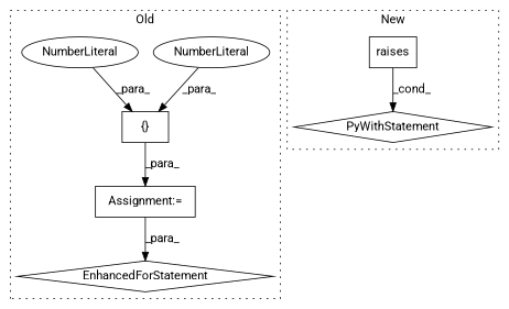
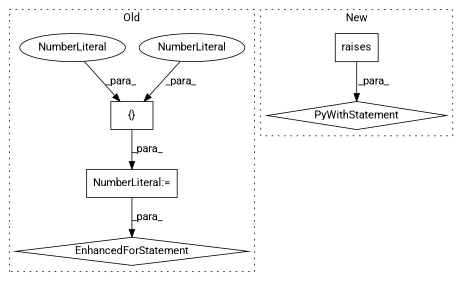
  digraph {
    fontname=Roboto
    node [a=34 fontname=Roboto l="53,2" s="7764,7849" shape=box]
    edge [fontname=Roboto]
    n1 [a=70 label=EnhancedForStatement shape=diamond]
-   n2 [a=7 label="Assignment:="]
+   n2 [a=7 label="NumberLiteral:="]
    n3 [a=4 l="1,1" label="{}" s="7834,7848"]
    n4 [l=1 label=NumberLiteral s=7839 shape=ellipse]
    n5 [l=1 label=NumberLiteral s=7837 shape=ellipse]
    n6 [a=32 l="7,1" label=raises s="8827,8855"]
    n7 [a=104 l="10,2" label=PyWithStatement s="8810,8856" shape=diamond]
    subgraph cluster_1 {
      label=Old
      style=dotted
      n1
      n2
      n3
      n4
      n5
    }
    subgraph cluster_2 {
      label=New
      style=dotted
      n6
      n7
    }
    n2 -> n1 [label=_para_]
    n3 -> n2 [label=_para_]
    n4 -> n3 [label=_para_]
    n5 -> n3 [label=_para_]
-   n6 -> n7 [label=_cond_]
+   n6 -> n7 [label=_para_]
  }
